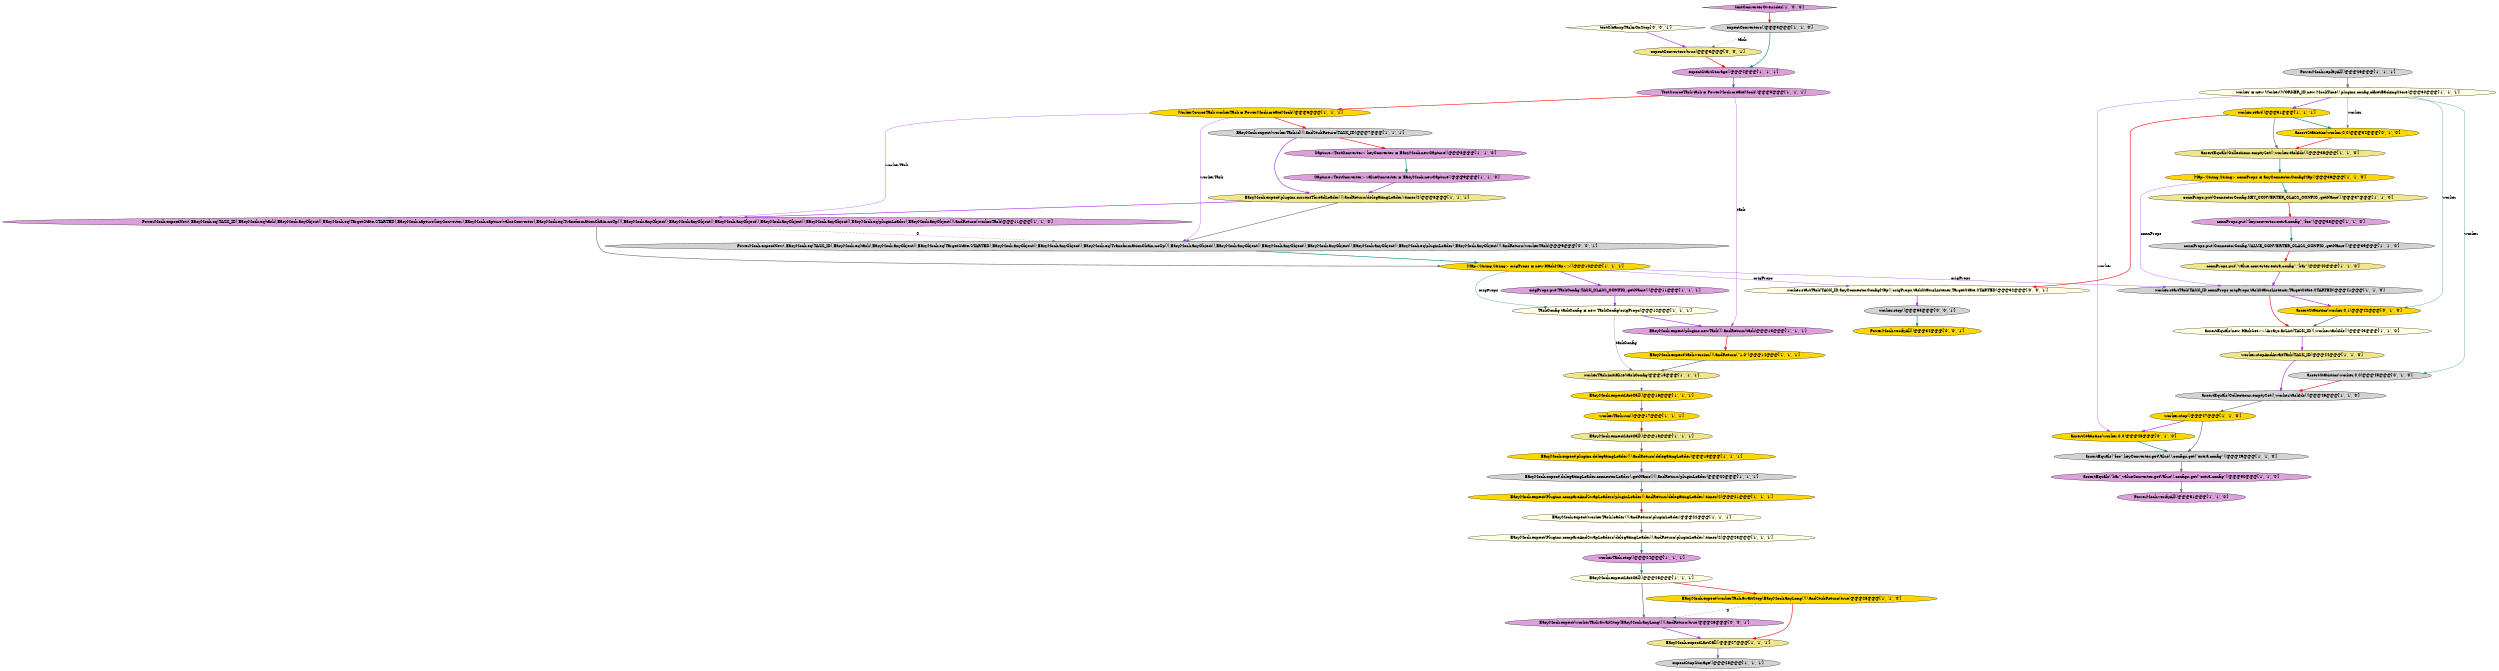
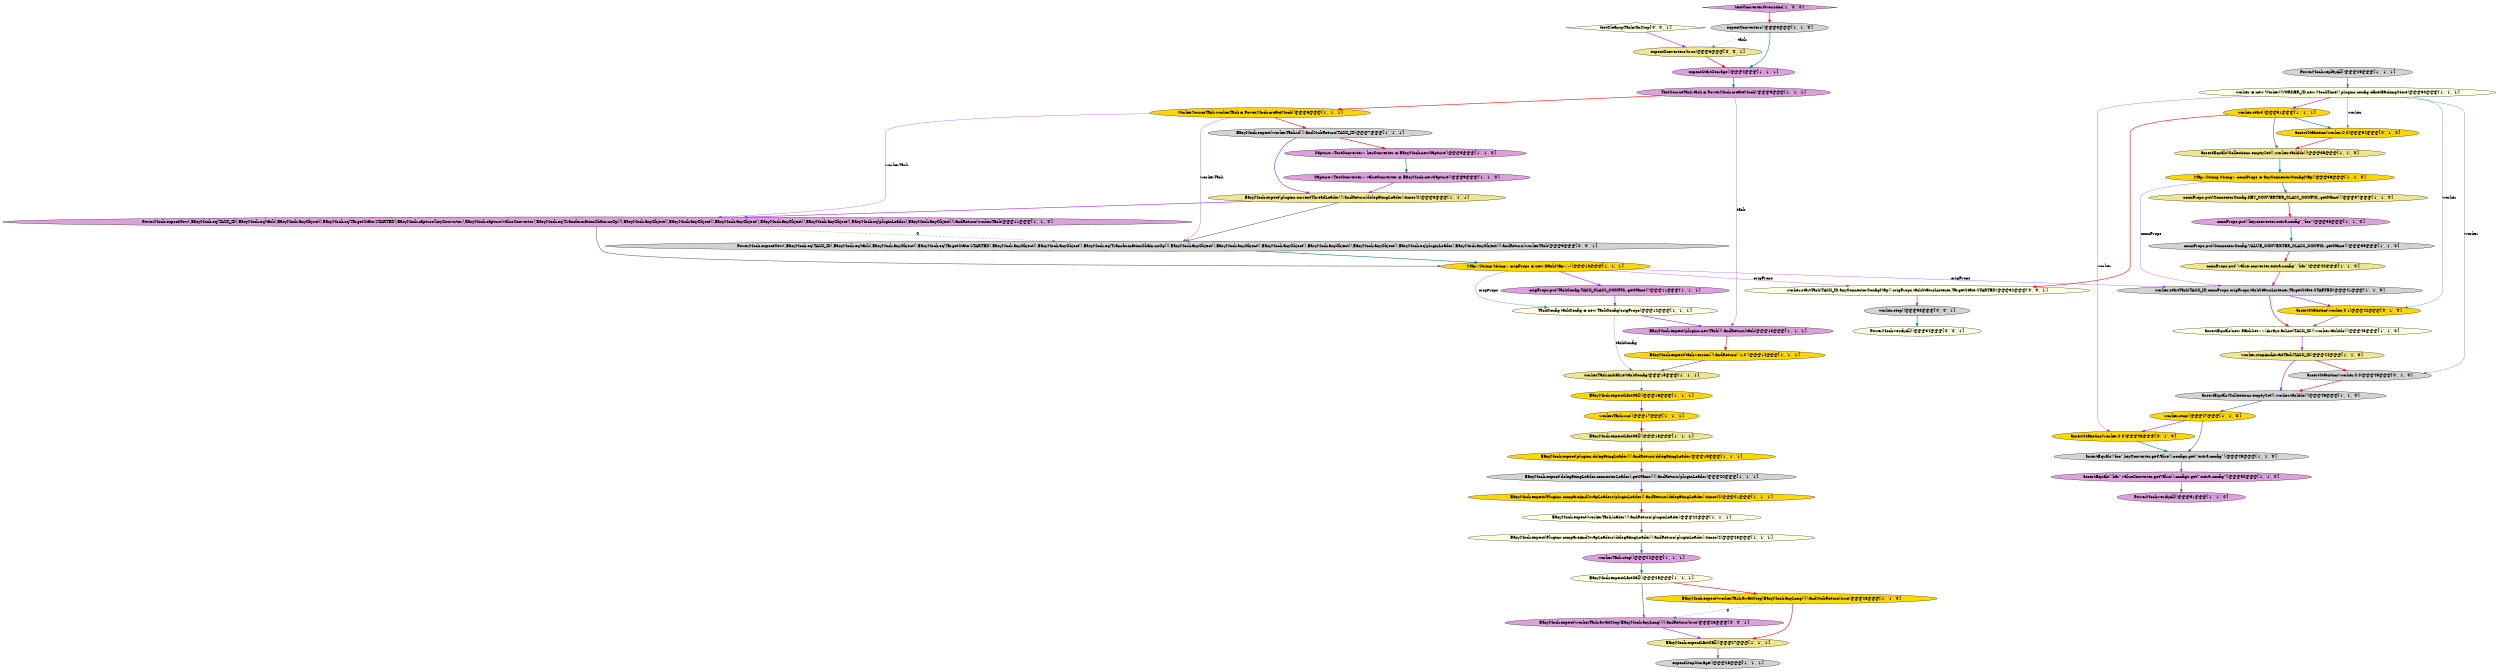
  digraph {
    node [fillcolor=gold shape=ellipse style=filled]
    edge [color=purple style=bold]
    n1 [fillcolor=lightgrey label="PowerMock.expectNew(,EasyMock.eq(TASK_ID),EasyMock.eq(task),EasyMock.anyObject(),EasyMock.eq(TargetState.STARTED),EasyMock.anyObject(),EasyMock.anyObject(),EasyMock.eq(TransformationChain.noOp()),EasyMock.anyObject(),EasyMock.anyObject(),EasyMock.anyObject(),EasyMock.anyObject(),EasyMock.anyObject(),EasyMock.eq(pluginLoader),EasyMock.anyObject()).andReturn(workerTask)@@@9@@@['0', '0', '1']"]
    n2 [label="Map<String,String> origProps = new HashMap<>()@@@10@@@['1', '1', '1']"]
    n3 [fillcolor=lightyellow label="worker.startTask(TASK_ID,anyConnectorConfigMap(),origProps,taskStatusListener,TargetState.STARTED)@@@32@@@['0', '0', '1']"]
    n4 [fillcolor=lightgrey label="worker.startTask(TASK_ID,connProps,origProps,taskStatusListener,TargetState.STARTED)@@@41@@@['1', '1', '0']"]
    n5 [fillcolor=lightyellow label="TaskConfig taskConfig = new TaskConfig(origProps)@@@12@@@['1', '1', '1']"]
    n6 [fillcolor=plum label="origProps.put(TaskConfig.TASK_CLASS_CONFIG,.getName())@@@11@@@['1', '1', '1']"]
    n7 [fillcolor=plum label="EasyMock.expect(workerTask.awaitStop(EasyMock.anyLong())).andReturn(true)@@@26@@@['0', '0', '1']"]
    n8 [fillcolor=khaki label="EasyMock.expectLastCall()@@@27@@@['1', '1', '1']"]
    n9 [fillcolor=lightgrey label="expectStopStorage()@@@28@@@['1', '1', '1']"]
    n10 [fillcolor=plum label="PowerMock.expectNew(,EasyMock.eq(TASK_ID),EasyMock.eq(task),EasyMock.anyObject(),EasyMock.eq(TargetState.STARTED),EasyMock.capture(keyConverter),EasyMock.capture(valueConverter),EasyMock.eq(TransformationChain.noOp()),EasyMock.anyObject(),EasyMock.anyObject(),EasyMock.anyObject(),EasyMock.anyObject(),EasyMock.anyObject(),EasyMock.eq(pluginLoader),EasyMock.anyObject()).andReturn(workerTask)@@@11@@@['1', '1', '0']"]
    n11 [label="EasyMock.expect(task.version()).andReturn(\"1.0\")@@@14@@@['1', '1', '1']"]
    n12 [fillcolor=khaki label="workerTask.initialize(taskConfig)@@@15@@@['1', '1', '1']"]
    n13 [label="EasyMock.expectLastCall()@@@16@@@['1', '1', '1']"]
    n14 [fillcolor=plum label="Capture<TestConverter> keyConverter = EasyMock.newCapture()@@@8@@@['1', '1', '0']"]
    n15 [fillcolor=plum label="Capture<TestConverter> valueConverter = EasyMock.newCapture()@@@9@@@['1', '1', '0']"]
    n16 [fillcolor=khaki label="EasyMock.expect(plugins.currentThreadLoader()).andReturn(delegatingLoader).times(2)@@@8@@@['1', '1', '1']"]
    n17 [fillcolor=lightyellow label="worker = new Worker(WORKER_ID,new MockTime(),plugins,config,offsetBackingStore)@@@30@@@['1', '1', '1']"]
    n18 [label="worker.start()@@@31@@@['1', '1', '1']"]
    n19 [label="assertStatistics(worker,0,1)@@@42@@@['0', '1', '0']"]
    n20 [fillcolor=lightgrey label="assertStatistics(worker,0,0)@@@45@@@['0', '1', '0']"]
    n21 [label="assertStatistics(worker,0,0)@@@48@@@['0', '1', '0']"]
    n22 [label="assertStatistics(worker,0,0)@@@34@@@['0', '1', '0']"]
    n23 [fillcolor=khaki label="assertEquals(Collections.emptySet(),worker.taskIds())@@@35@@@['1', '1', '0']"]
    n24 [fillcolor=lightyellow label="assertEquals(new HashSet<>(Arrays.asList(TASK_ID)),worker.taskIds())@@@43@@@['1', '1', '0']"]
    n25 [fillcolor=lightgrey label="assertEquals(Collections.emptySet(),worker.taskIds())@@@46@@@['1', '1', '0']"]
    n26 [fillcolor=lightgrey label="assertEquals(\"foo\",keyConverter.getValue().configs.get(\"extra.config\"))@@@49@@@['1', '1', '0']"]
-   n27 [label="PowerMock.verifyAll()@@@34@@@['0', '0', '1']"]
+   n27 [fillcolor=lightyellow label="PowerMock.verifyAll()@@@34@@@['0', '0', '1']"]
    n28 [fillcolor=khaki label="connProps.put(ConnectorConfig.KEY_CONVERTER_CLASS_CONFIG,.getName())@@@37@@@['1', '1', '0']"]
    n29 [fillcolor=plum label="connProps.put(\"key.converter.extra.config\",\"foo\")@@@38@@@['1', '1', '0']"]
    n30 [fillcolor=lightgrey label="connProps.put(ConnectorConfig.VALUE_CONVERTER_CLASS_CONFIG,.getName())@@@39@@@['1', '1', '0']"]
    n31 [fillcolor=lightyellow label="testCleanupTasksOnStop['0', '0', '1']" shape=diamond]
    n32 [fillcolor=khaki label="expectConverters(true)@@@3@@@['0', '0', '1']"]
    n33 [fillcolor=plum label="expectStartStorage()@@@4@@@['1', '1', '1']"]
    n34 [fillcolor=plum label="workerTask.stop()@@@24@@@['1', '1', '1']"]
    n35 [fillcolor=lightyellow label="EasyMock.expectLastCall()@@@25@@@['1', '1', '1']"]
    n36 [label="EasyMock.expect(workerTask.awaitStop(EasyMock.anyLong())).andStubReturn(true)@@@28@@@['1', '1', '0']"]
    n37 [fillcolor=plum label="TestSourceTask task = PowerMock.createMock()@@@5@@@['1', '1', '1']"]
    n38 [label="WorkerSourceTask workerTask = PowerMock.createMock()@@@6@@@['1', '1', '1']"]
    n39 [fillcolor=plum label="EasyMock.expect(plugins.newTask()).andReturn(task)@@@13@@@['1', '1', '1']"]
    n40 [label="EasyMock.expect(Plugins.compareAndSwapLoaders(pluginLoader)).andReturn(delegatingLoader).times(2)@@@21@@@['1', '1', '1']"]
    n41 [fillcolor=lightyellow label="EasyMock.expect(workerTask.loader()).andReturn(pluginLoader)@@@22@@@['1', '1', '1']"]
    n42 [fillcolor=lightyellow label="EasyMock.expect(Plugins.compareAndSwapLoaders(delegatingLoader)).andReturn(pluginLoader).times(2)@@@23@@@['1', '1', '1']"]
    n43 [fillcolor=lightgrey label="EasyMock.expect(workerTask.id()).andStubReturn(TASK_ID)@@@7@@@['1', '1', '1']"]
    n44 [label="workerTask.run()@@@17@@@['1', '1', '1']"]
    n45 [fillcolor=khaki label="EasyMock.expectLastCall()@@@18@@@['1', '1', '1']"]
    n46 [fillcolor=plum label="assertEquals(\"bar\",valueConverter.getValue().configs.get(\"extra.config\"))@@@50@@@['1', '1', '0']"]
    n47 [fillcolor=plum label="PowerMock.verifyAll()@@@51@@@['1', '1', '0']"]
    n48 [fillcolor=lightgrey label="expectConverters()@@@3@@@['1', '1', '0']"]
    n49 [fillcolor=lightgrey label="PowerMock.replayAll()@@@29@@@['1', '1', '1']"]
    n50 [fillcolor=plum label="testConverterOverrides['1', '0', '0']" shape=diamond]
    n51 [label="EasyMock.expect(plugins.delegatingLoader()).andReturn(delegatingLoader)@@@19@@@['1', '1', '1']"]
    n52 [fillcolor=lightgrey label="EasyMock.expect(delegatingLoader.connectorLoader(.getName())).andReturn(pluginLoader)@@@20@@@['1', '1', '1']"]
    n53 [fillcolor=khaki label="worker.stopAndAwaitTask(TASK_ID)@@@44@@@['1', '1', '0']"]
    n54 [label="worker.stop()@@@47@@@['1', '1', '0']"]
    n55 [label="Map<String,String> connProps = anyConnectorConfigMap()@@@36@@@['1', '1', '0']"]
    n56 [fillcolor=lightgrey label="worker.stop()@@@33@@@['0', '0', '1']"]
    n57 [fillcolor=khaki label="connProps.put(\"value.converter.extra.config\",\"bar\")@@@40@@@['1', '1', '0']"]
    n1 -> n2 [color=teal]
    n2 -> n3 [label=origProps style=solid]
    n2 -> n4 [label=origProps style=solid]
    n2 -> n5 [color=teal label=origProps style=solid]
    n2 -> n6
    n3 -> n56
    n4 -> n19
    n4 -> n24 [color=red]
    n5 -> n12 [color=gray40 label=taskConfig style=solid]
    n5 -> n39
    n6 -> n5
    n7 -> n8
    n8 -> n9 [color=gray40]
    n10 -> n1 [color=gray40 label=0 style=dashed]
    n10 -> n2 [color=gray40]
    n11 -> n12 [color=gray40]
    n12 -> n13 [color=teal style=dashed]
    n13 -> n44
    n14 -> n15 [color=teal]
    n15 -> n16
    n16 -> n1 [color=gray40]
    n16 -> n10
    n17 -> n18
    n17 -> n19 [color=teal label=worker style=solid]
    n17 -> n20 [color=teal label=worker style=solid]
    n17 -> n21 [label=worker style=solid]
    n17 -> n22 [color=gray40 label=worker style=solid]
    n18 -> n3 [color=red]
    n18 -> n22 [color=teal]
    n18 -> n23 [color=gray40]
    n19 -> n24 [color=gray40]
    n20 -> n25 [color=red]
    n21 -> n26 [color=teal]
    n22 -> n23 [color=red]
    n23 -> n55 [color=teal]
    n24 -> n53
    n25 -> n54 [color=gray40]
    n26 -> n46 [color=gray40]
    n28 -> n29 [color=red]
    n29 -> n30 [color=teal]
    n30 -> n57 [color=red]
    n31 -> n32
    n32 -> n33 [color=red]
    n33 -> n37 [color=teal]
    n34 -> n35 [color=teal]
    n35 -> n7 [color=gray40]
    n35 -> n36 [color=red]
    n36 -> n7 [color=teal label=0 style=dashed]
    n36 -> n8 [color=red]
    n37 -> n38 [color=red]
    n37 -> n39 [label=task style=solid]
    n38 -> n1 [label=workerTask style=solid]
    n38 -> n10 [label=workerTask style=solid]
    n38 -> n43 [color=red]
    n39 -> n11 [color=red]
    n40 -> n41 [color=red]
    n41 -> n42 [color=gray40]
    n42 -> n34 [color=teal]
    n43 -> n14 [color=red]
    n43 -> n16
    n44 -> n45 [color=red]
    n45 -> n51 [color=gray40]
    n46 -> n47 [color=gray40]
    n48 -> n32 [color=gray40 label=task style=dashed]
    n48 -> n33 [color=teal]
    n49 -> n17 [color=gray40]
    n50 -> n48 [color=red]
    n51 -> n52
    n52 -> n40
+   n53 -> n20 [color=red]
    n53 -> n25
    n54 -> n21
    n54 -> n26 [color=gray40]
    n55 -> n4 [label=connProps style=solid]
    n55 -> n28 [color=teal]
    n56 -> n27 [color=teal]
    n57 -> n4
  }
